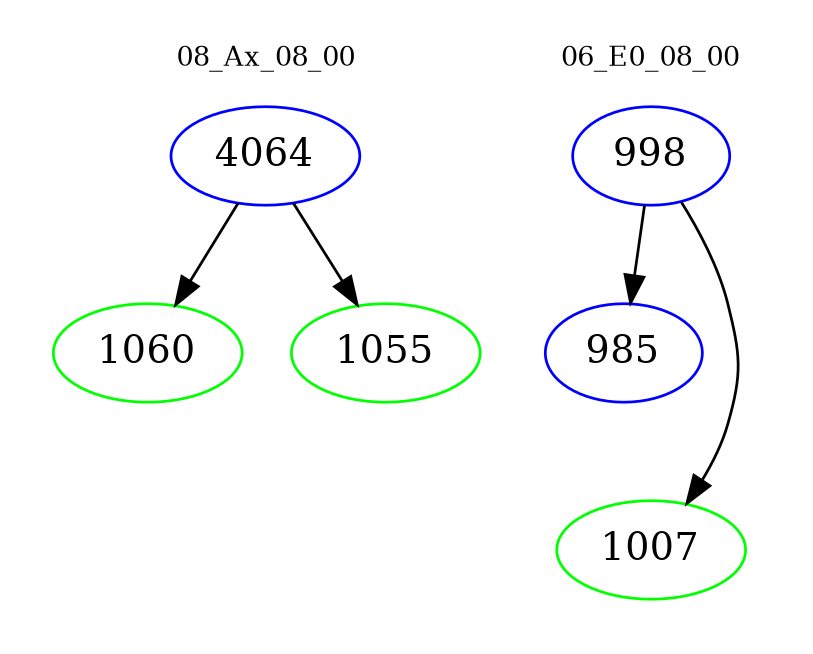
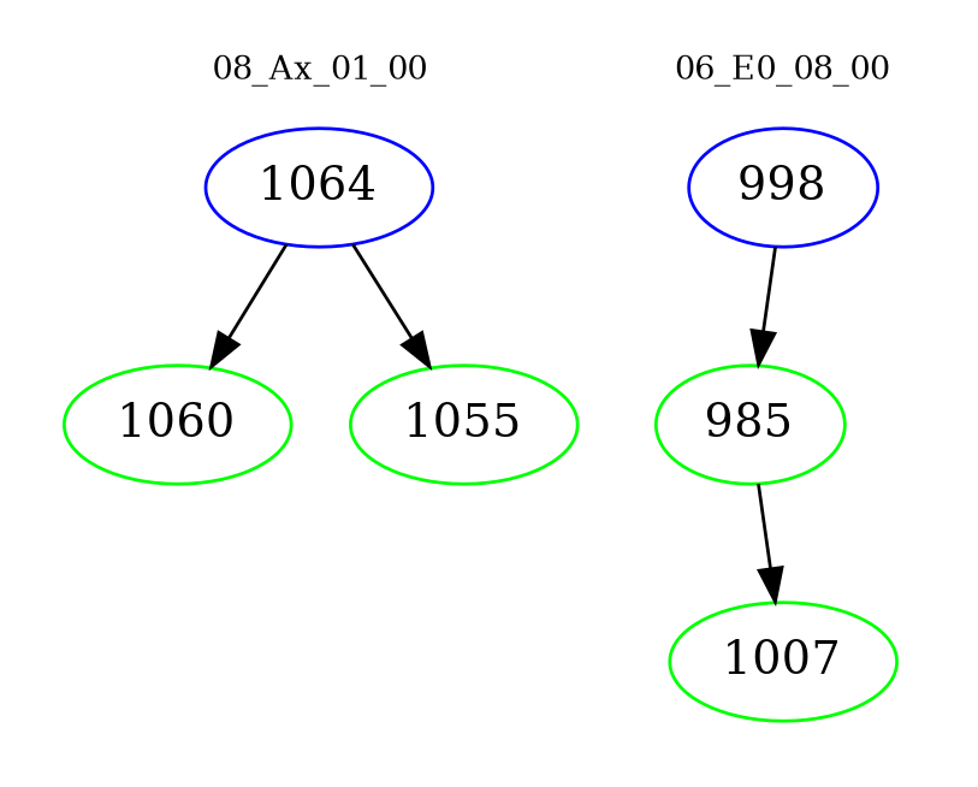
  digraph {
    node [color=green]
    edge [color=black]
-   n1 [color=blue label=4064]
+   n1 [color=blue label=1064]
    n2 [label=1060]
    n3 [label=1055]
    n4 [color=blue label=998]
-   n5 [color=blue label=985]
+   n5 [label=985]
    n6 [label=1007]
    subgraph cluster_1 {
      color=white
      fontsize=10
-     label="08_Ax_08_00"
+     label="08_Ax_01_00"
      n1
      n2
      n3
    }
    subgraph cluster_2 {
      color=white
      fontsize=10
      label="06_E0_08_00"
      n4
      n5
      n6
    }
    n1 -> n2
    n1 -> n3
    n4 -> n5
-   n4 -> n6
+   n5 -> n6
  }
